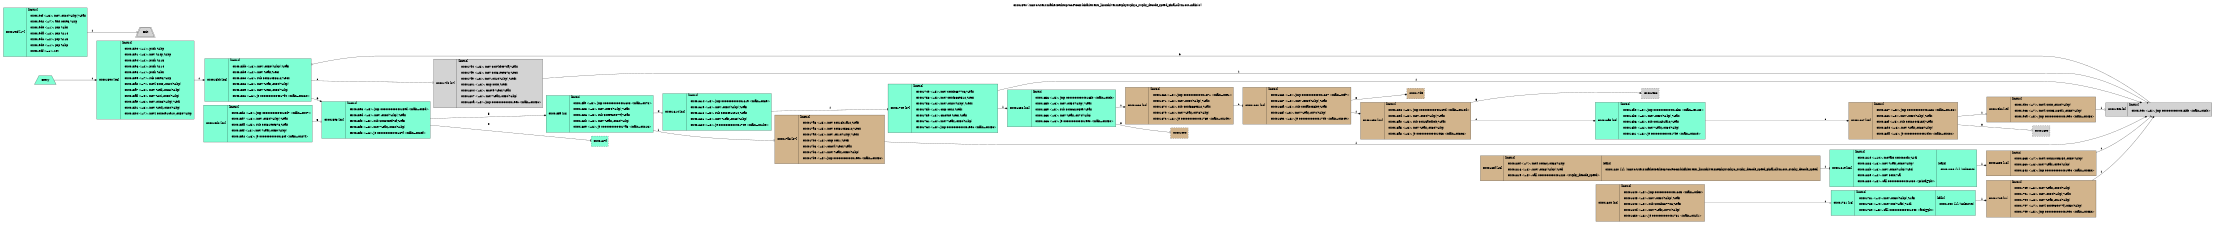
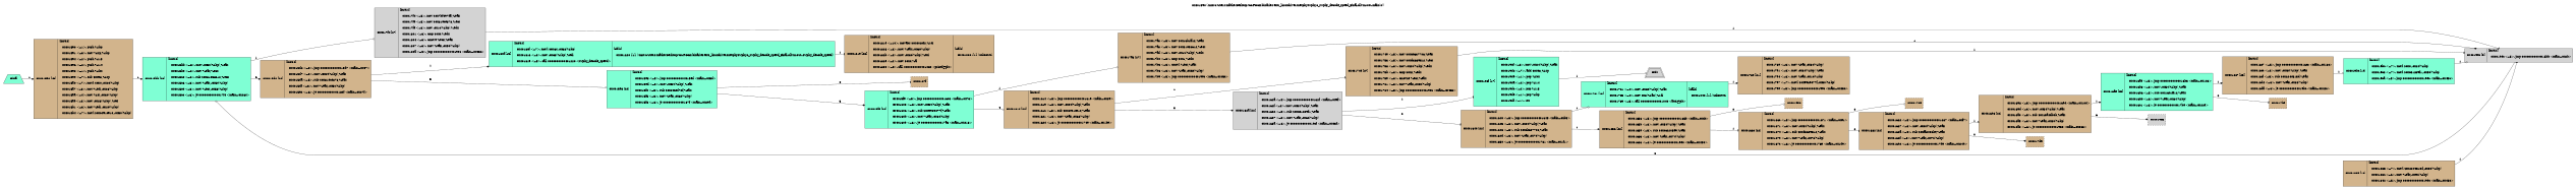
  digraph {
    label="0x401590 (/mnt/c/Users/mathe/Desktop/tcc/POCII/binaries/extr_linuxdriversnetphyswphy.c_swphy_decode_speed_Final-ollvm.out::main(0))"
    labelloc=t
    rankdir=LR
    node [fillcolor=tan shape=record style=filled]
    edge [arrowhead=diamond]
-   Entry [fillcolor=aquamarine height=0.3 shape=trapezium width=0.3]
-   n2 [fillcolor=aquamarine label="{\n     0x401590 [43]\l\n     | [instrs]\l\n     &nbsp;&nbsp;0x401590 \<+1\>: push %rbp\l\n     &nbsp;&nbsp;0x401591 \<+3\>: mov %rsp,%rbp\l\n     &nbsp;&nbsp;0x401594 \<+2\>: push %r15\l\n     &nbsp;&nbsp;0x401596 \<+2\>: push %r14\l\n     &nbsp;&nbsp;0x401598 \<+1\>: push %rbx\l\n     &nbsp;&nbsp;0x401599 \<+7\>: sub $0x98,%rsp\l\n     &nbsp;&nbsp;0x4015a0 \<+7\>: movl $0x0,-0x24(%rbp)\l\n     &nbsp;&nbsp;0x4015a7 \<+3\>: mov %edi,-0x28(%rbp)\l\n     &nbsp;&nbsp;0x4015aa \<+4\>: mov %rsi,-0x30(%rbp)\l\n     &nbsp;&nbsp;0x4015ae \<+3\>: mov -0x28(%rbp),%edi\l\n     &nbsp;&nbsp;0x4015b1 \<+3\>: mov %edi,-0x20(%rbp)\l\n     &nbsp;&nbsp;0x4015b4 \<+7\>: movl $0xc491c910,-0x50(%rbp)\l\n  }"]
+   Entry [fillcolor=aquamarine height=0.3 shape=trapezium width=0.3 label=Final]
+   n2 [label="{\n     0x401590 [43]\l\n     | [instrs]\l\n     &nbsp;&nbsp;0x401590 \<+1\>: push %rbp\l\n     &nbsp;&nbsp;0x401591 \<+3\>: mov %rsp,%rbp\l\n     &nbsp;&nbsp;0x401594 \<+2\>: push %r15\l\n     &nbsp;&nbsp;0x401596 \<+2\>: push %r14\l\n     &nbsp;&nbsp;0x401598 \<+1\>: push %rbx\l\n     &nbsp;&nbsp;0x401599 \<+7\>: sub $0x98,%rsp\l\n     &nbsp;&nbsp;0x4015a0 \<+7\>: movl $0x0,-0x24(%rbp)\l\n     &nbsp;&nbsp;0x4015a7 \<+3\>: mov %edi,-0x28(%rbp)\l\n     &nbsp;&nbsp;0x4015aa \<+4\>: mov %rsi,-0x30(%rbp)\l\n     &nbsp;&nbsp;0x4015ae \<+3\>: mov -0x28(%rbp),%edi\l\n     &nbsp;&nbsp;0x4015b1 \<+3\>: mov %edi,-0x20(%rbp)\l\n     &nbsp;&nbsp;0x4015b4 \<+7\>: movl $0xc491c910,-0x50(%rbp)\l\n  }"]
    n3 [fillcolor=aquamarine label="{\n     0x4015bb [23]\l\n     | [instrs]\l\n     &nbsp;&nbsp;0x4015bb \<+3\>: mov -0x50(%rbp),%eax\l\n     &nbsp;&nbsp;0x4015be \<+2\>: mov %eax,%ecx\l\n     &nbsp;&nbsp;0x4015c0 \<+6\>: sub $0x81058612,%ecx\l\n     &nbsp;&nbsp;0x4015c6 \<+3\>: mov %eax,-0x54(%rbp)\l\n     &nbsp;&nbsp;0x4015c9 \<+3\>: mov %ecx,-0x58(%rbp)\l\n     &nbsp;&nbsp;0x4015cc \<+6\>: je 00000000004017f4 \<main+0x264\>\l\n  }"]
    n4 [fillcolor=lightgrey label="{\n     0x4017f4 [27]\l\n     | [instrs]\l\n     &nbsp;&nbsp;0x4017f4 \<+5\>: mov $0x7bf497da,%eax\l\n     &nbsp;&nbsp;0x4017f9 \<+5\>: mov $0x81ece878,%ecx\l\n     &nbsp;&nbsp;0x4017fe \<+3\>: mov -0x1c(%rbp),%edx\l\n     &nbsp;&nbsp;0x401801 \<+3\>: cmp $0x0,%edx\l\n     &nbsp;&nbsp;0x401804 \<+3\>: cmove %ecx,%eax\l\n     &nbsp;&nbsp;0x401807 \<+3\>: mov %eax,-0x50(%rbp)\l\n     &nbsp;&nbsp;0x40180a \<+5\>: jmp 00000000004019ec \<main+0x45c\>\l\n  }"]
-   n5 [fillcolor=aquamarine label="{\n     0x4015d2 [22]\l\n     | [instrs]\l\n     &nbsp;&nbsp;0x4015d2 \<+5\>: jmp 00000000004015d7 \<main+0x47\>\l\n     &nbsp;&nbsp;0x4015d7 \<+3\>: mov -0x54(%rbp),%eax\l\n     &nbsp;&nbsp;0x4015da \<+5\>: sub $0x81ece878,%eax\l\n     &nbsp;&nbsp;0x4015df \<+3\>: mov %eax,-0x5c(%rbp)\l\n     &nbsp;&nbsp;0x4015e2 \<+6\>: je 000000000040180f \<main+0x27f\>\l\n  }"]
+   n5 [label="{\n     0x4015d2 [22]\l\n     | [instrs]\l\n     &nbsp;&nbsp;0x4015d2 \<+5\>: jmp 00000000004015d7 \<main+0x47\>\l\n     &nbsp;&nbsp;0x4015d7 \<+3\>: mov -0x54(%rbp),%eax\l\n     &nbsp;&nbsp;0x4015da \<+5\>: sub $0x81ece878,%eax\l\n     &nbsp;&nbsp;0x4015df \<+3\>: mov %eax,-0x5c(%rbp)\l\n     &nbsp;&nbsp;0x4015e2 \<+6\>: je 000000000040180f \<main+0x27f\>\l\n  }"]
    n6 [fillcolor=lightgrey label="{\n     0x4019ec [5]\l\n     | [instrs]\l\n     &nbsp;&nbsp;0x4019ec \<+5\>: jmp 00000000004015bb \<main+0x2b\>\l\n  }"]
-   n7 [label="{\n     0x40180f [15]\l\n     | [instrs]\l\n     &nbsp;&nbsp;0x40180f \<+7\>: movl $0x64,-0x38(%rbp)\l\n     &nbsp;&nbsp;0x401816 \<+3\>: mov -0x38(%rbp),%edi\l\n     &nbsp;&nbsp;0x401819 \<+5\>: call 0000000000401220 \<swphy_decode_speed\>\l\n     | [calls]\l\n     &nbsp;&nbsp;0x401220 \{1\} (/mnt/c/Users/mathe/Desktop/tcc/POCII/binaries/extr_linuxdriversnetphyswphy.c_swphy_decode_speed_Final-ollvm.out::swphy_decode_speed)\l\n  }"]
+   n7 [fillcolor=aquamarine label="{\n     0x40180f [15]\l\n     | [instrs]\l\n     &nbsp;&nbsp;0x40180f \<+7\>: movl $0x64,-0x38(%rbp)\l\n     &nbsp;&nbsp;0x401816 \<+3\>: mov -0x38(%rbp),%edi\l\n     &nbsp;&nbsp;0x401819 \<+5\>: call 0000000000401220 \<swphy_decode_speed\>\l\n     | [calls]\l\n     &nbsp;&nbsp;0x401220 \{1\} (/mnt/c/Users/mathe/Desktop/tcc/POCII/binaries/extr_linuxdriversnetphyswphy.c_swphy_decode_speed_Final-ollvm.out::swphy_decode_speed)\l\n  }"]
    n8 [fillcolor=aquamarine label="{\n     0x4015e8 [22]\l\n     | [instrs]\l\n     &nbsp;&nbsp;0x4015e8 \<+5\>: jmp 00000000004015ed \<main+0x5d\>\l\n     &nbsp;&nbsp;0x4015ed \<+3\>: mov -0x54(%rbp),%eax\l\n     &nbsp;&nbsp;0x4015f0 \<+5\>: sub $0x84ced72f,%eax\l\n     &nbsp;&nbsp;0x4015f5 \<+3\>: mov %eax,-0x60(%rbp)\l\n     &nbsp;&nbsp;0x4015f8 \<+6\>: je 000000000040187f \<main+0x2ef\>\l\n  }"]
-   n9 [fillcolor=aquamarine label="{\n     0x40181e [23]\l\n     | [instrs]\l\n     &nbsp;&nbsp;0x40181e \<+10\>: movabs $0x4020f2,%rdi\l\n     &nbsp;&nbsp;0x401828 \<+3\>: mov %eax,-0x3c(%rbp)\l\n     &nbsp;&nbsp;0x40182b \<+3\>: mov -0x3c(%rbp),%esi\l\n     &nbsp;&nbsp;0x40182e \<+2\>: mov $0x0,%al\l\n     &nbsp;&nbsp;0x401830 \<+5\>: call 0000000000401030 \<printf@plt\>\l\n     | [calls]\l\n     &nbsp;&nbsp;0x401030 \{1\} (unknown)\l\n  }"]
-   n10 [fillcolor=aquamarine label="{\n     0x40187f\l\n  }" style="dashed,filled"]
+   n9 [label="{\n     0x40181e [23]\l\n     | [instrs]\l\n     &nbsp;&nbsp;0x40181e \<+10\>: movabs $0x4020f2,%rdi\l\n     &nbsp;&nbsp;0x401828 \<+3\>: mov %eax,-0x3c(%rbp)\l\n     &nbsp;&nbsp;0x40182b \<+3\>: mov -0x3c(%rbp),%esi\l\n     &nbsp;&nbsp;0x40182e \<+2\>: mov $0x0,%al\l\n     &nbsp;&nbsp;0x401830 \<+5\>: call 0000000000401030 \<printf@plt\>\l\n     | [calls]\l\n     &nbsp;&nbsp;0x401030 \{1\} (unknown)\l\n  }"]
+   n10 [label="{\n     0x40187f\l\n  }" style="dashed,filled"]
    n11 [fillcolor=aquamarine label="{\n     0x4015fe [22]\l\n     | [instrs]\l\n     &nbsp;&nbsp;0x4015fe \<+5\>: jmp 0000000000401603 \<main+0x73\>\l\n     &nbsp;&nbsp;0x401603 \<+3\>: mov -0x54(%rbp),%eax\l\n     &nbsp;&nbsp;0x401606 \<+5\>: sub $0x9989077f,%eax\l\n     &nbsp;&nbsp;0x40160b \<+3\>: mov %eax,-0x64(%rbp)\l\n     &nbsp;&nbsp;0x40160e \<+6\>: je 00000000004017a3 \<main+0x213\>\l\n  }"]
    Exit [fillcolor=lightgrey height=0.3 peripheries=2 shape=trapezium width=0.3]
    n13 [label="{\n     0x401835 [18]\l\n     | [instrs]\l\n     &nbsp;&nbsp;0x401835 \<+7\>: movl $0x2244515d,-0x50(%rbp)\l\n     &nbsp;&nbsp;0x40183c \<+6\>: mov %eax,-0x9c(%rbp)\l\n     &nbsp;&nbsp;0x401842 \<+5\>: jmp 00000000004019ec \<main+0x45c\>\l\n  }"]
    n14 [label="{\n     0x4017a3 [27]\l\n     | [instrs]\l\n     &nbsp;&nbsp;0x4017a3 \<+5\>: mov $0x16b1ff12,%eax\l\n     &nbsp;&nbsp;0x4017a8 \<+5\>: mov $0x81058612,%ecx\l\n     &nbsp;&nbsp;0x4017ad \<+3\>: mov -0x1c(%rbp),%edx\l\n     &nbsp;&nbsp;0x4017b0 \<+3\>: cmp $0x1,%edx\l\n     &nbsp;&nbsp;0x4017b3 \<+3\>: cmovl %ecx,%eax\l\n     &nbsp;&nbsp;0x4017b6 \<+3\>: mov %eax,-0x50(%rbp)\l\n     &nbsp;&nbsp;0x4017b9 \<+5\>: jmp 00000000004019ec \<main+0x45c\>\l\n  }"]
-   n15 [fillcolor=aquamarine label="{\n     0x401614 [22]\l\n     | [instrs]\l\n     &nbsp;&nbsp;0x401614 \<+5\>: jmp 0000000000401619 \<main+0x89\>\l\n     &nbsp;&nbsp;0x401619 \<+3\>: mov -0x54(%rbp),%eax\l\n     &nbsp;&nbsp;0x40161c \<+5\>: sub $0xc491c910,%eax\l\n     &nbsp;&nbsp;0x401621 \<+3\>: mov %eax,-0x68(%rbp)\l\n     &nbsp;&nbsp;0x401624 \<+6\>: je 000000000040174e \<main+0x1be\>\l\n  }"]
-   n16 [fillcolor=lightgrey label="{\n     0x4016e0\l\n  }" style="dashed,filled"]
-   n17 [fillcolor=aquamarine label="{\n     0x40174e [27]\l\n     | [instrs]\l\n     &nbsp;&nbsp;0x40174e \<+5\>: mov $0xcb637706,%eax\l\n     &nbsp;&nbsp;0x401753 \<+5\>: mov $0xd3639512,%ecx\l\n     &nbsp;&nbsp;0x401758 \<+3\>: mov -0x20(%rbp),%edx\l\n     &nbsp;&nbsp;0x40175b \<+3\>: cmp $0x2,%edx\l\n     &nbsp;&nbsp;0x40175e \<+3\>: cmovne %ecx,%eax\l\n     &nbsp;&nbsp;0x401761 \<+3\>: mov %eax,-0x50(%rbp)\l\n     &nbsp;&nbsp;0x401764 \<+5\>: jmp 00000000004019ec \<main+0x45c\>\l\n  }"]
-   n19 [label="{\n     0x4019bc [19]\l\n     | [instrs]\l\n     &nbsp;&nbsp;0x4019bc \<+7\>: movl $0x0,-0x24(%rbp)\l\n     &nbsp;&nbsp;0x4019c3 \<+7\>: movl $0xc51239f1,-0x50(%rbp)\l\n     &nbsp;&nbsp;0x4019ca \<+5\>: jmp 00000000004019ec \<main+0x45c\>\l\n  }"]
+   n15 [label="{\n     0x401614 [22]\l\n     | [instrs]\l\n     &nbsp;&nbsp;0x401614 \<+5\>: jmp 0000000000401619 \<main+0x89\>\l\n     &nbsp;&nbsp;0x401619 \<+3\>: mov -0x54(%rbp),%eax\l\n     &nbsp;&nbsp;0x40161c \<+5\>: sub $0xc491c910,%eax\l\n     &nbsp;&nbsp;0x401621 \<+3\>: mov %eax,-0x68(%rbp)\l\n     &nbsp;&nbsp;0x401624 \<+6\>: je 000000000040174e \<main+0x1be\>\l\n  }"]
+   n17 [label="{\n     0x40174e [27]\l\n     | [instrs]\l\n     &nbsp;&nbsp;0x40174e \<+5\>: mov $0xcb637706,%eax\l\n     &nbsp;&nbsp;0x401753 \<+5\>: mov $0xd3639512,%ecx\l\n     &nbsp;&nbsp;0x401758 \<+3\>: mov -0x20(%rbp),%edx\l\n     &nbsp;&nbsp;0x40175b \<+3\>: cmp $0x2,%edx\l\n     &nbsp;&nbsp;0x40175e \<+3\>: cmovne %ecx,%eax\l\n     &nbsp;&nbsp;0x401761 \<+3\>: mov %eax,-0x50(%rbp)\l\n     &nbsp;&nbsp;0x401764 \<+5\>: jmp 00000000004019ec \<main+0x45c\>\l\n  }"]
+   n18 [fillcolor=lightgrey label="{\n     0x40162a [22]\l\n     | [instrs]\l\n     &nbsp;&nbsp;0x40162a \<+5\>: jmp 000000000040162f \<main+0x9f\>\l\n     &nbsp;&nbsp;0x40162f \<+3\>: mov -0x54(%rbp),%eax\l\n     &nbsp;&nbsp;0x401632 \<+5\>: sub $0xc51239f1,%eax\l\n     &nbsp;&nbsp;0x401637 \<+3\>: mov %eax,-0x6c(%rbp)\l\n     &nbsp;&nbsp;0x40163a \<+6\>: je 00000000004019cf \<main+0x43f\>\l\n  }"]
+   n19 [fillcolor=aquamarine label="{\n     0x4019bc [19]\l\n     | [instrs]\l\n     &nbsp;&nbsp;0x4019bc \<+7\>: movl $0x0,-0x24(%rbp)\l\n     &nbsp;&nbsp;0x4019c3 \<+7\>: movl $0xc51239f1,-0x50(%rbp)\l\n     &nbsp;&nbsp;0x4019ca \<+5\>: jmp 00000000004019ec \<main+0x45c\>\l\n  }"]
    n20 [fillcolor=aquamarine label="{\n     0x4019cf [17]\l\n     | [instrs]\l\n     &nbsp;&nbsp;0x4019cf \<+3\>: mov -0x24(%rbp),%eax\l\n     &nbsp;&nbsp;0x4019d2 \<+7\>: add $0x98,%rsp\l\n     &nbsp;&nbsp;0x4019d9 \<+1\>: pop %rbx\l\n     &nbsp;&nbsp;0x4019da \<+2\>: pop %r14\l\n     &nbsp;&nbsp;0x4019dc \<+2\>: pop %r15\l\n     &nbsp;&nbsp;0x4019de \<+1\>: pop %rbp\l\n     &nbsp;&nbsp;0x4019df \<+1\>: ret\l\n  }"]
    n21 [label="{\n     0x401640 [22]\l\n     | [instrs]\l\n     &nbsp;&nbsp;0x401640 \<+5\>: jmp 0000000000401645 \<main+0xb5\>\l\n     &nbsp;&nbsp;0x401645 \<+3\>: mov -0x54(%rbp),%eax\l\n     &nbsp;&nbsp;0x401648 \<+5\>: sub $0xcb637706,%eax\l\n     &nbsp;&nbsp;0x40164d \<+3\>: mov %eax,-0x70(%rbp)\l\n     &nbsp;&nbsp;0x401650 \<+6\>: je 0000000000401781 \<main+0x1f1\>\l\n  }"]
    n22 [label="{\n     0x4016c7 [25]\l\n     | [instrs]\l\n     &nbsp;&nbsp;0x4016c7 \<+5\>: jmp 00000000004016cc \<main+0x13c\>\l\n     &nbsp;&nbsp;0x4016cc \<+3\>: mov -0x54(%rbp),%eax\l\n     &nbsp;&nbsp;0x4016cf \<+5\>: sub $0x2244515d,%eax\l\n     &nbsp;&nbsp;0x4016d4 \<+6\>: mov %eax,-0x88(%rbp)\l\n     &nbsp;&nbsp;0x4016da \<+6\>: je 00000000004019bc \<main+0x42c\>\l\n  }"]
    n23 [fillcolor=aquamarine label="{\n     0x401781 [13]\l\n     | [instrs]\l\n     &nbsp;&nbsp;0x401781 \<+4\>: mov -0x30(%rbp),%rax\l\n     &nbsp;&nbsp;0x401785 \<+4\>: mov 0x8(%rax),%rdi\l\n     &nbsp;&nbsp;0x401789 \<+5\>: call 0000000000401040 \<atoi@plt\>\l\n     | [calls]\l\n     &nbsp;&nbsp;0x401040 \{1\} (unknown)\l\n  }"]
-   n24 [fillcolor=aquamarine label="{\n     0x401656 [22]\l\n     | [instrs]\l\n     &nbsp;&nbsp;0x401656 \<+5\>: jmp 000000000040165b \<main+0xcb\>\l\n     &nbsp;&nbsp;0x40165b \<+3\>: mov -0x54(%rbp),%eax\l\n     &nbsp;&nbsp;0x40165e \<+5\>: sub $0xcc2205e9,%eax\l\n     &nbsp;&nbsp;0x401663 \<+3\>: mov %eax,-0x74(%rbp)\l\n     &nbsp;&nbsp;0x401666 \<+6\>: je 00000000004019e0 \<main+0x450\>\l\n  }"]
+   n24 [label="{\n     0x401656 [22]\l\n     | [instrs]\l\n     &nbsp;&nbsp;0x401656 \<+5\>: jmp 000000000040165b \<main+0xcb\>\l\n     &nbsp;&nbsp;0x40165b \<+3\>: mov -0x54(%rbp),%eax\l\n     &nbsp;&nbsp;0x40165e \<+5\>: sub $0xcc2205e9,%eax\l\n     &nbsp;&nbsp;0x401663 \<+3\>: mov %eax,-0x74(%rbp)\l\n     &nbsp;&nbsp;0x401666 \<+6\>: je 00000000004019e0 \<main+0x450\>\l\n  }"]
+   n25 [label="{\n     0x4017be\l\n  }" style="dashed,filled"]
    n26 [label="{\n     0x40178e [21]\l\n     | [instrs]\l\n     &nbsp;&nbsp;0x40178e \<+3\>: mov %eax,-0x34(%rbp)\l\n     &nbsp;&nbsp;0x401791 \<+3\>: mov -0x34(%rbp),%eax\l\n     &nbsp;&nbsp;0x401794 \<+3\>: mov %eax,-0x1c(%rbp)\l\n     &nbsp;&nbsp;0x401797 \<+7\>: movl $0x9989077f,-0x50(%rbp)\l\n     &nbsp;&nbsp;0x40179e \<+5\>: jmp 00000000004019ec \<main+0x45c\>\l\n  }"]
    n27 [label="{\n     0x4019e0\l\n  }" style="dashed,filled"]
    n28 [label="{\n     0x40166c [22]\l\n     | [instrs]\l\n     &nbsp;&nbsp;0x40166c \<+5\>: jmp 0000000000401671 \<main+0xe1\>\l\n     &nbsp;&nbsp;0x401671 \<+3\>: mov -0x54(%rbp),%eax\l\n     &nbsp;&nbsp;0x401674 \<+5\>: sub $0xd3639512,%eax\l\n     &nbsp;&nbsp;0x401679 \<+3\>: mov %eax,-0x78(%rbp)\l\n     &nbsp;&nbsp;0x40167c \<+6\>: je 0000000000401769 \<main+0x1d9\>\l\n  }"]
    n29 [fillcolor=aquamarine label="{\n     0x4016ae [25]\l\n     | [instrs]\l\n     &nbsp;&nbsp;0x4016ae \<+5\>: jmp 00000000004016b3 \<main+0x123\>\l\n     &nbsp;&nbsp;0x4016b3 \<+3\>: mov -0x54(%rbp),%eax\l\n     &nbsp;&nbsp;0x4016b6 \<+5\>: sub $0x16b1ff12,%eax\l\n     &nbsp;&nbsp;0x4016bb \<+6\>: mov %eax,-0x84(%rbp)\l\n     &nbsp;&nbsp;0x4016c1 \<+6\>: je 00000000004017be \<main+0x22e\>\l\n  }"]
+   n30 [label="{\n     0x401769\l\n  }" style="dashed,filled"]
    n31 [label="{\n     0x401682 [22]\l\n     | [instrs]\l\n     &nbsp;&nbsp;0x401682 \<+5\>: jmp 0000000000401687 \<main+0xf7\>\l\n     &nbsp;&nbsp;0x401687 \<+3\>: mov -0x54(%rbp),%eax\l\n     &nbsp;&nbsp;0x40168a \<+5\>: sub $0xfa2056be,%eax\l\n     &nbsp;&nbsp;0x40168f \<+3\>: mov %eax,-0x7c(%rbp)\l\n     &nbsp;&nbsp;0x401692 \<+6\>: je 00000000004017d9 \<main+0x249\>\l\n  }"]
    n32 [fillcolor=lightgrey label="{\n     0x401953\l\n  }" style="dashed,filled"]
    n33 [label="{\n     0x401698 [22]\l\n     | [instrs]\l\n     &nbsp;&nbsp;0x401698 \<+5\>: jmp 000000000040169d \<main+0x10d\>\l\n     &nbsp;&nbsp;0x40169d \<+3\>: mov -0x54(%rbp),%eax\l\n     &nbsp;&nbsp;0x4016a0 \<+5\>: sub $0x15a4db0b,%eax\l\n     &nbsp;&nbsp;0x4016a5 \<+3\>: mov %eax,-0x80(%rbp)\l\n     &nbsp;&nbsp;0x4016a8 \<+6\>: je 0000000000401953 \<main+0x3c3\>\l\n  }"]
    n34 [label="{\n     0x4017d9\l\n  }" style="dashed,filled"]
    Entry -> n2 [label=" 1"]
    n2 -> n3 [label=" 1"]
    n3 -> n4 [arrowhead=odot label=" 1"]
-   n3 -> n8 [label=" 6"]
+   n3 -> n5 [label=" 6"]
    n4 -> n6 [arrowhead=tee label=" 1"]
+   n5 -> n7 [label=" 1"]
    n5 -> n8 [arrowhead=odot label=" 5"]
    n6 -> n3 [arrowhead=odot label=" 6"]
    n7 -> n9 [arrowhead=tee label=" 1"]
    n8 -> n10 [arrowhead=tee label=" 0"]
    n8 -> n11 [label=" 5"]
-   n9 -> n13 [label=" 1"]
    n11 -> n14 [arrowhead=odot label=" 1"]
    n11 -> n15 [arrowhead=odot label=" 4"]
    n13 -> n6 [arrowhead=tee label=" 1"]
    n14 -> n6 [label=" 1"]
    n15 -> n17 [arrowhead=tee label=" 1"]
-   n17 -> n6 [label=" 1"]
+   n15 -> n18 [label=" 3"]
+   n17 -> n6 [arrowhead=tee label=" 1"]
+   n18 -> n20 [arrowhead=tee label=" 1"]
+   n18 -> n21 [arrowhead=tee label=" 2"]
    n19 -> n6 [arrowhead=odot label=" 1"]
    n20 -> Exit [arrowhead=odot label=" 1"]
    n21 -> n23 [arrowhead=odot label=" 1"]
-   n17 -> n24 [label=" 1"]
-   n22 -> n16 [arrowhead=odot label=" 0"]
+   n21 -> n24 [label=" 1"]
    n22 -> n19 [arrowhead=odot label=" 1"]
    n23 -> n26 [label=" 1"]
    n24 -> n27 [arrowhead=odot label=" 0"]
-   n24 -> n28 [label=" 1"]
-   n26 -> n6 [label=" 1"]
-   n28 -> n31 [arrowhead=tee label=" 1"]
+   n24 -> n28 [arrowhead=tee label=" 1"]
+   n28 -> n30 [arrowhead=odot label=" 0"]
+   n28 -> n31 [arrowhead=tee label=" 0"]
    n29 -> n22 [label=" 1"]
-   n31 -> n33 [label=" 1"]
+   n29 -> n25 [arrowhead=tee label=" 0"]
+   n31 -> n33 [arrowhead=tee label=" 1"]
    n31 -> n34 [label=" 0"]
    n33 -> n29 [label=" 1"]
    n33 -> n32 [label=" 6"]
  }
